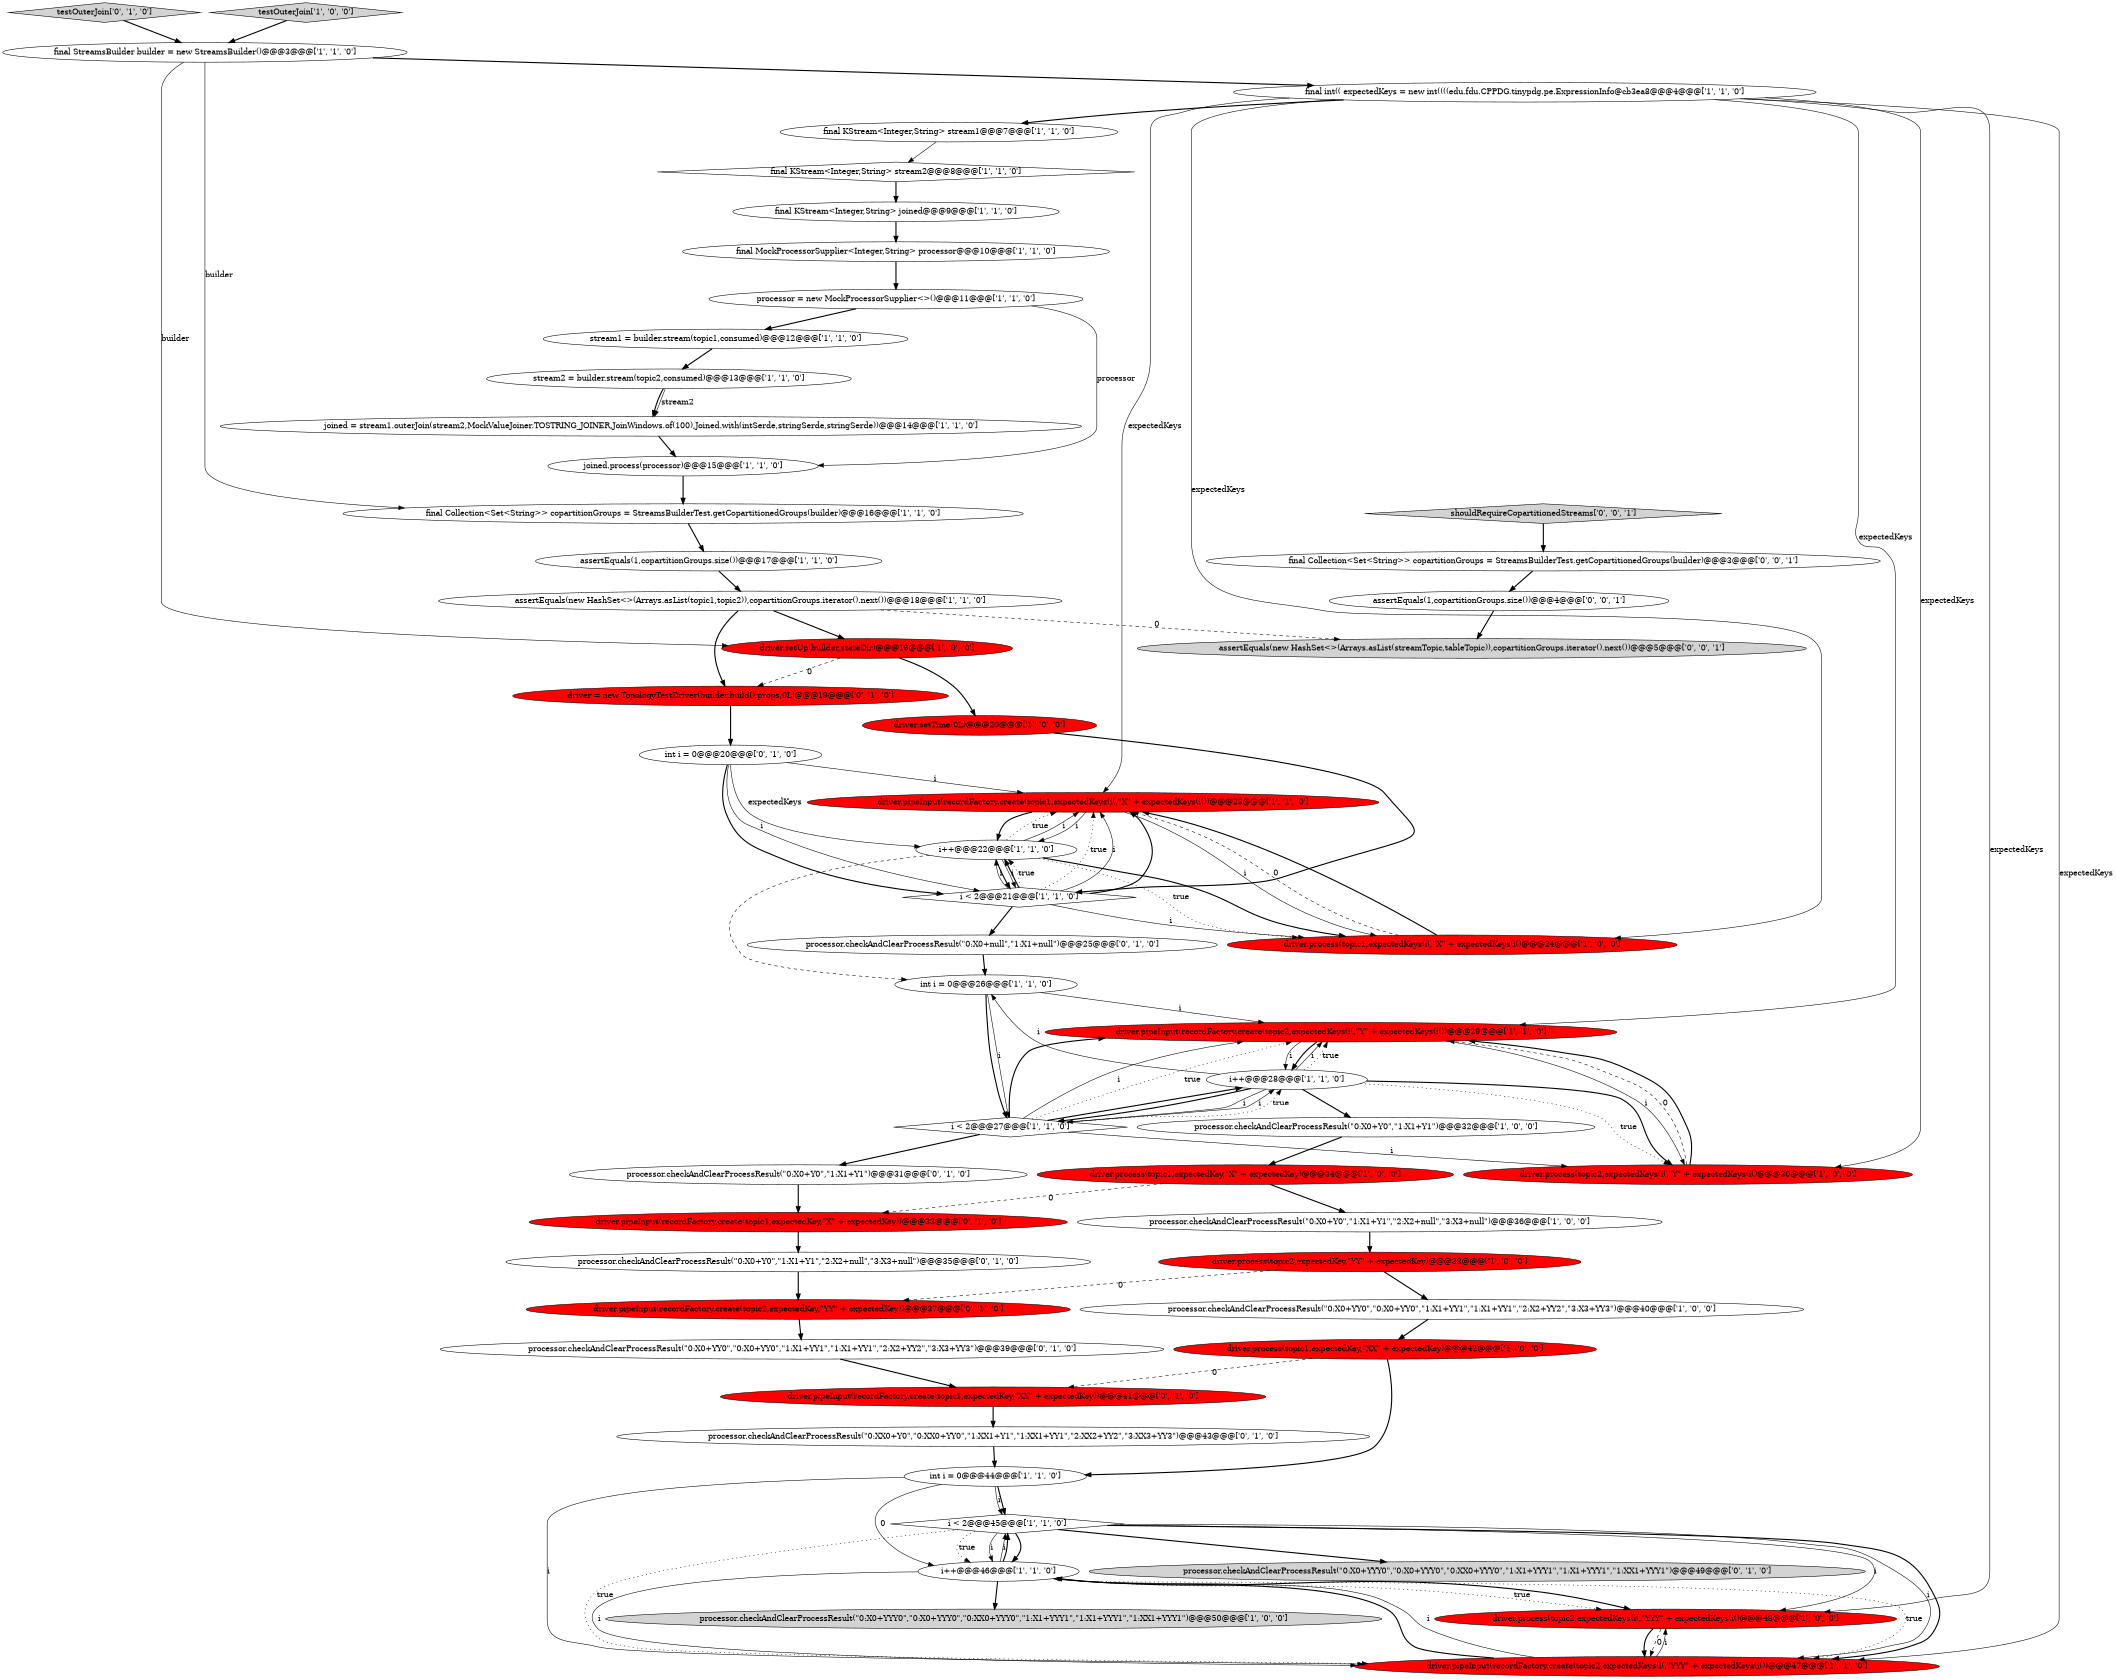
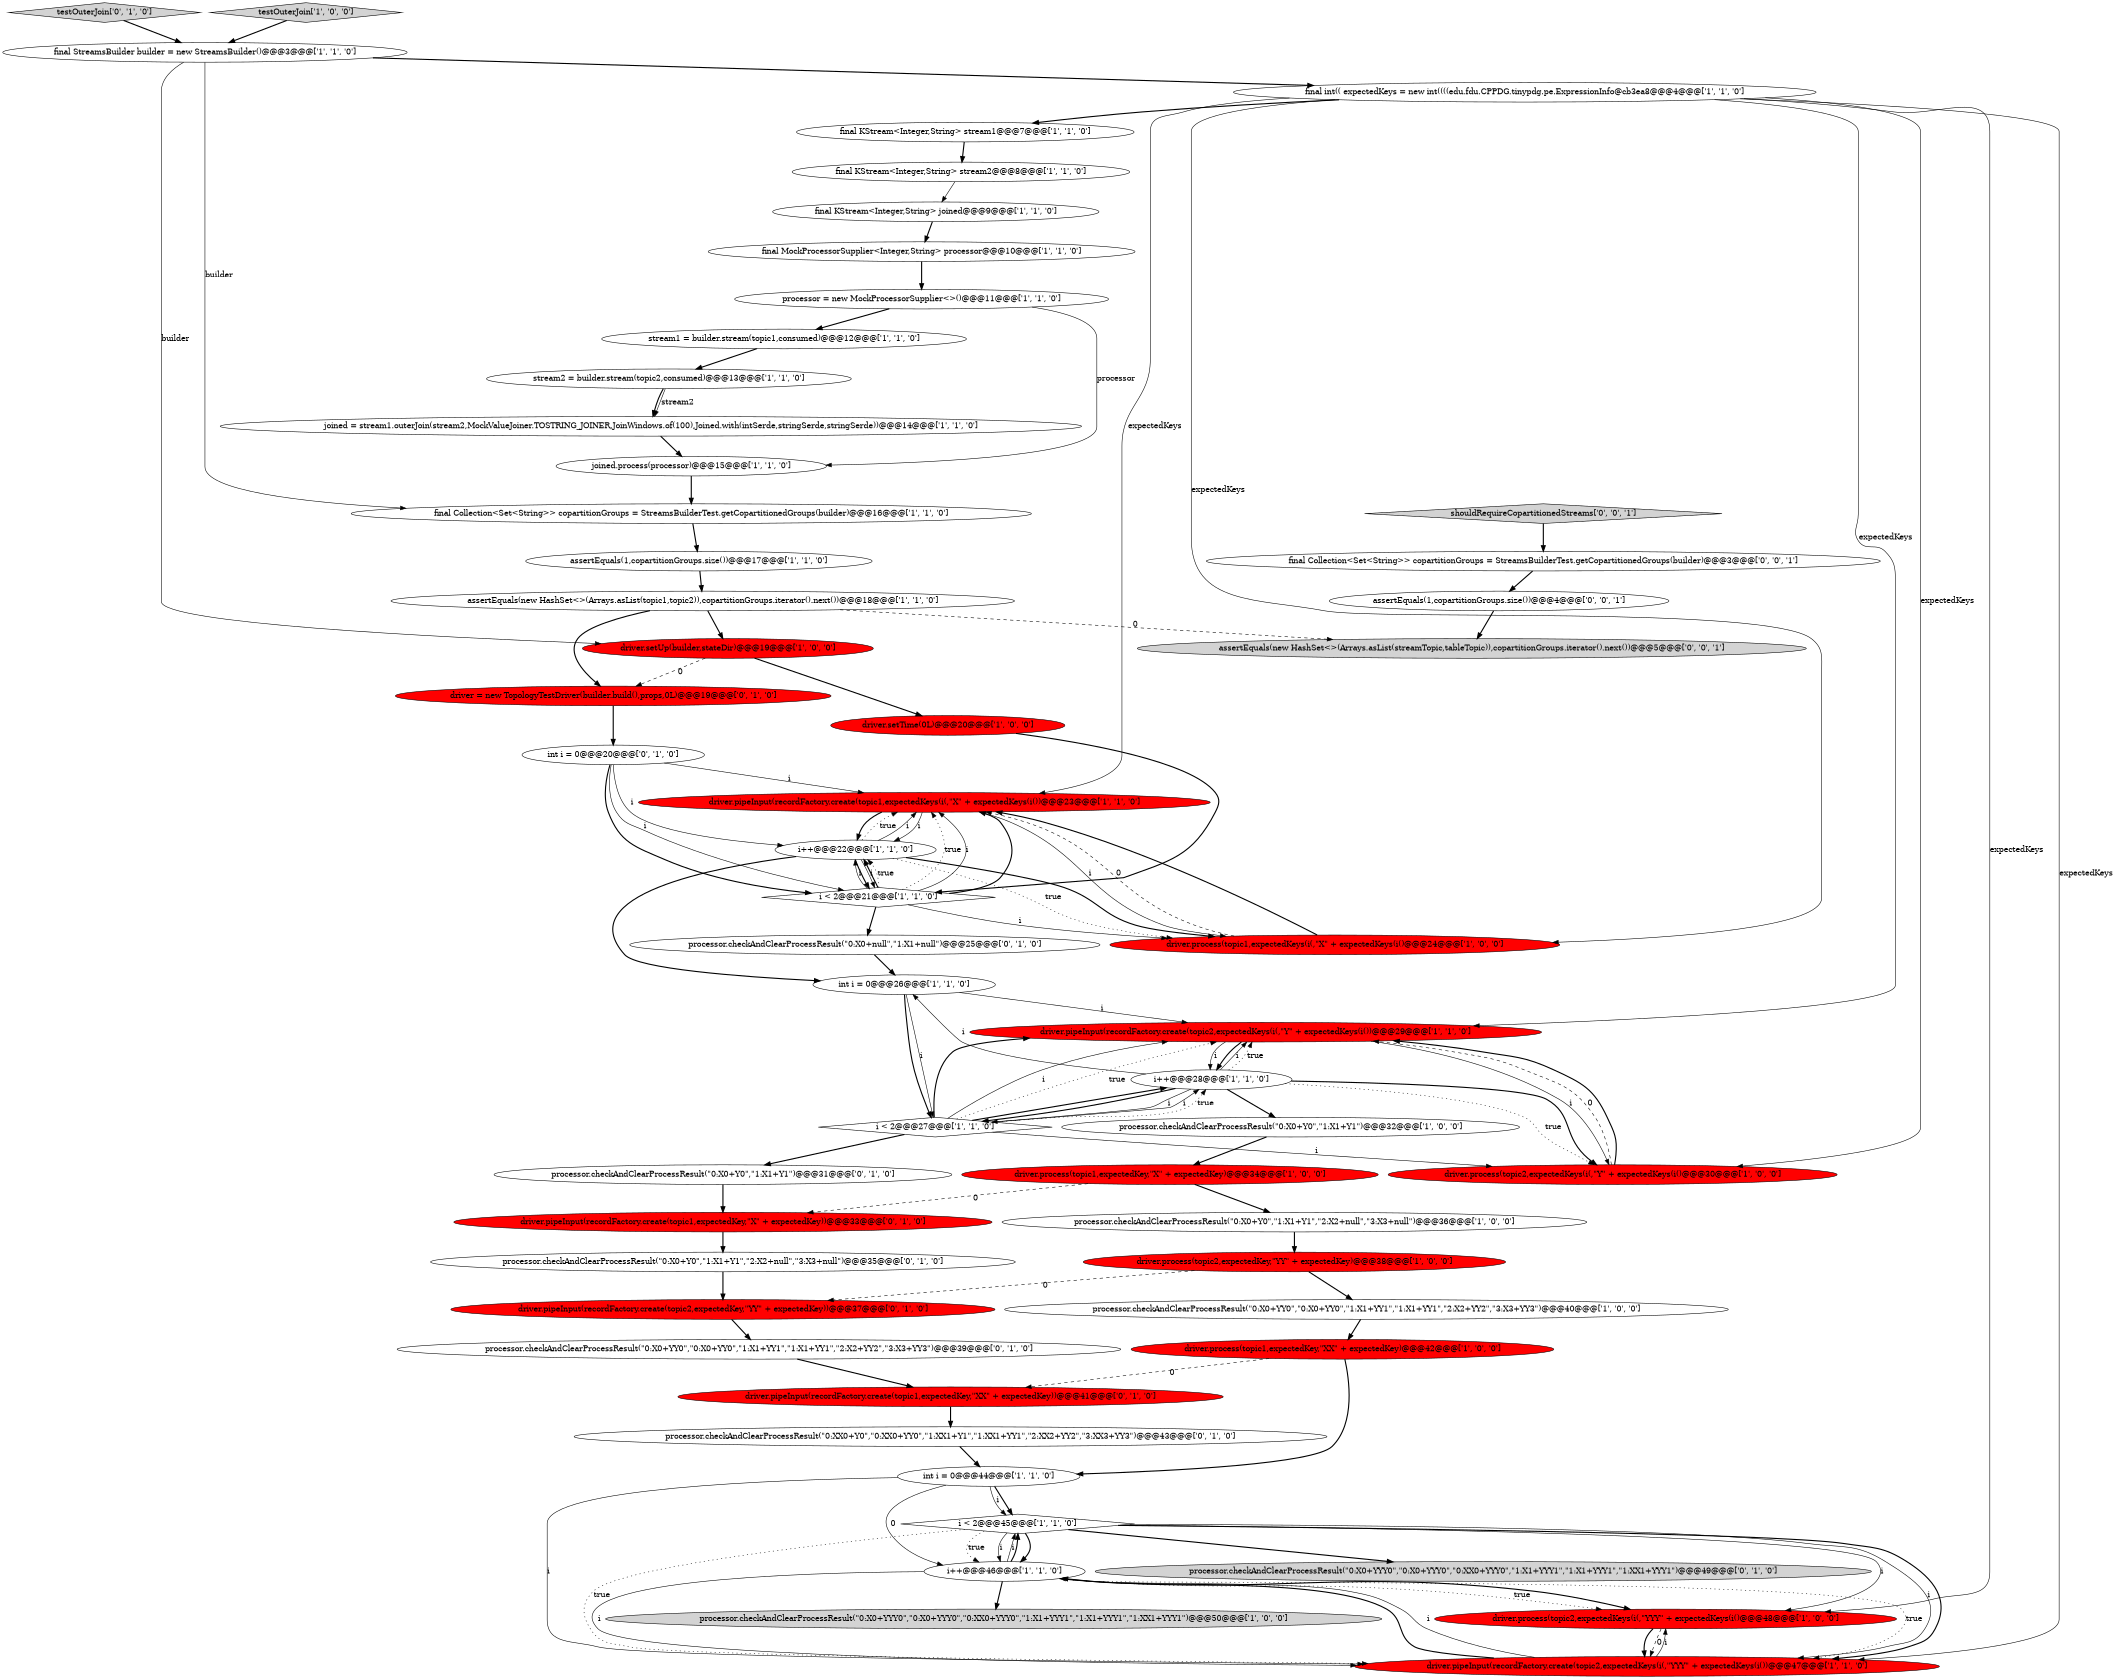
  digraph {
    node [fillcolor=white shape=ellipse style=filled]
    edge [style=bold]
    n1 [fillcolor=red label="driver.pipeInput(recordFactory.create(topic1,expectedKeys(i(,\"X\" + expectedKeys(i())@@@23@@@['1', '1', '0']"]
    n2 [label="i++@@@22@@@['1', '1', '0']"]
    n3 [fillcolor=red label="driver.process(topic1,expectedKeys(i(,\"X\" + expectedKeys(i()@@@24@@@['1', '0', '0']"]
    n4 [label="i < 2@@@21@@@['1', '1', '0']" shape=diamond]
    n5 [label="int i = 0@@@26@@@['1', '1', '0']"]
    n6 [fillcolor=red label="driver.pipeInput(recordFactory.create(topic2,expectedKey,\"YY\" + expectedKey))@@@37@@@['0', '1', '0']"]
    n7 [label="processor.checkAndClearProcessResult(\"0:X0+YY0\",\"0:X0+YY0\",\"1:X1+YY1\",\"1:X1+YY1\",\"2:X2+YY2\",\"3:X3+YY3\")@@@39@@@['0', '1', '0']"]
    n8 [fillcolor=red label="driver.pipeInput(recordFactory.create(topic1,expectedKey,\"XX\" + expectedKey))@@@41@@@['0', '1', '0']"]
    n9 [fillcolor=lightgray label="shouldRequireCopartitionedStreams['0', '0', '1']" shape=diamond]
    n10 [label="final Collection<Set<String>> copartitionGroups = StreamsBuilderTest.getCopartitionedGroups(builder)@@@3@@@['0', '0', '1']"]
    n11 [label="assertEquals(1,copartitionGroups.size())@@@4@@@['0', '0', '1']"]
    n12 [label="joined = stream1.outerJoin(stream2,MockValueJoiner.TOSTRING_JOINER,JoinWindows.of(100),Joined.with(intSerde,stringSerde,stringSerde))@@@14@@@['1', '1', '0']"]
    n13 [label="joined.process(processor)@@@15@@@['1', '1', '0']"]
    n14 [label="final Collection<Set<String>> copartitionGroups = StreamsBuilderTest.getCopartitionedGroups(builder)@@@16@@@['1', '1', '0']"]
    n15 [fillcolor=lightgray label="testOuterJoin['0', '1', '0']" shape=diamond]
    n16 [label="final StreamsBuilder builder = new StreamsBuilder()@@@3@@@['1', '1', '0']"]
    n17 [label="final int(( expectedKeys = new int((((edu.fdu.CPPDG.tinypdg.pe.ExpressionInfo@cb3ea8@@@4@@@['1', '1', '0']"]
    n18 [fillcolor=red label="driver.setUp(builder,stateDir)@@@19@@@['1', '0', '0']"]
    n19 [label="final KStream<Integer,String> joined@@@9@@@['1', '1', '0']"]
    n20 [label="final MockProcessorSupplier<Integer,String> processor@@@10@@@['1', '1', '0']"]
    n21 [label="processor = new MockProcessorSupplier<>()@@@11@@@['1', '1', '0']"]
    n22 [label="assertEquals(1,copartitionGroups.size())@@@17@@@['1', '1', '0']"]
    n23 [label="assertEquals(new HashSet<>(Arrays.asList(topic1,topic2)),copartitionGroups.iterator().next())@@@18@@@['1', '1', '0']"]
    n24 [label="int i = 0@@@20@@@['0', '1', '0']"]
    n25 [label="processor.checkAndClearProcessResult(\"0:X0+null\",\"1:X1+null\")@@@25@@@['0', '1', '0']"]
    n26 [label="i < 2@@@45@@@['1', '1', '0']" shape=diamond]
    n27 [label="i++@@@46@@@['1', '1', '0']"]
    n28 [fillcolor=red label="driver.process(topic2,expectedKeys(i(,\"YYY\" + expectedKeys(i()@@@48@@@['1', '0', '0']"]
    n29 [fillcolor=red label="driver.pipeInput(recordFactory.create(topic2,expectedKeys(i(,\"YYY\" + expectedKeys(i())@@@47@@@['1', '1', '0']"]
    n30 [fillcolor=lightgray label="processor.checkAndClearProcessResult(\"0:X0+YYY0\",\"0:X0+YYY0\",\"0:XX0+YYY0\",\"1:X1+YYY1\",\"1:X1+YYY1\",\"1:XX1+YYY1\")@@@49@@@['0', '1', '0']"]
    n31 [fillcolor=lightgray label="processor.checkAndClearProcessResult(\"0:X0+YYY0\",\"0:X0+YYY0\",\"0:XX0+YYY0\",\"1:X1+YYY1\",\"1:X1+YYY1\",\"1:XX1+YYY1\")@@@50@@@['1', '0', '0']"]
    n32 [fillcolor=red label="driver.pipeInput(recordFactory.create(topic2,expectedKeys(i(,\"Y\" + expectedKeys(i())@@@29@@@['1', '1', '0']"]
    n33 [label="i < 2@@@27@@@['1', '1', '0']" shape=diamond]
    n34 [label="processor.checkAndClearProcessResult(\"0:XX0+Y0\",\"0:XX0+YY0\",\"1:XX1+Y1\",\"1:XX1+YY1\",\"2:XX2+YY2\",\"3:XX3+YY3\")@@@43@@@['0', '1', '0']"]
    n35 [label="int i = 0@@@44@@@['1', '1', '0']"]
    n36 [label="stream1 = builder.stream(topic1,consumed)@@@12@@@['1', '1', '0']"]
    n37 [fillcolor=lightgray label="testOuterJoin['1', '0', '0']" shape=diamond]
    n38 [label="stream2 = builder.stream(topic2,consumed)@@@13@@@['1', '1', '0']"]
    n39 [label="final KStream<Integer,String> stream1@@@7@@@['1', '1', '0']"]
    n40 [fillcolor=red label="driver.process(topic2,expectedKeys(i(,\"Y\" + expectedKeys(i()@@@30@@@['1', '0', '0']"]
    n41 [label="i++@@@28@@@['1', '1', '0']"]
-   n42 [label="final KStream<Integer,String> stream2@@@8@@@['1', '1', '0']" shape=diamond]
+   n42 [label="final KStream<Integer,String> stream2@@@8@@@['1', '1', '0']"]
    n43 [label="processor.checkAndClearProcessResult(\"0:X0+Y0\",\"1:X1+Y1\")@@@32@@@['1', '0', '0']"]
    n44 [fillcolor=red label="driver.process(topic1,expectedKey,\"X\" + expectedKey)@@@34@@@['1', '0', '0']"]
    n45 [label="processor.checkAndClearProcessResult(\"0:X0+Y0\",\"1:X1+Y1\")@@@31@@@['0', '1', '0']"]
    n46 [fillcolor=red label="driver.process(topic1,expectedKey,\"XX\" + expectedKey)@@@42@@@['1', '0', '0']"]
    n47 [fillcolor=red label="driver = new TopologyTestDriver(builder.build(),props,0L)@@@19@@@['0', '1', '0']"]
    n48 [fillcolor=lightgray label="assertEquals(new HashSet<>(Arrays.asList(streamTopic,tableTopic)),copartitionGroups.iterator().next())@@@5@@@['0', '0', '1']"]
    n49 [fillcolor=red label="driver.setTime(0L)@@@20@@@['1', '0', '0']"]
    n50 [label="processor.checkAndClearProcessResult(\"0:X0+Y0\",\"1:X1+Y1\",\"2:X2+null\",\"3:X3+null\")@@@36@@@['1', '0', '0']"]
    n51 [fillcolor=red label="driver.pipeInput(recordFactory.create(topic1,expectedKey,\"X\" + expectedKey))@@@33@@@['0', '1', '0']"]
    n52 [fillcolor=red label="driver.process(topic2,expectedKey,\"YY\" + expectedKey)@@@38@@@['1', '0', '0']"]
    n53 [label="processor.checkAndClearProcessResult(\"0:X0+Y0\",\"1:X1+Y1\",\"2:X2+null\",\"3:X3+null\")@@@35@@@['0', '1', '0']"]
    n54 [label="processor.checkAndClearProcessResult(\"0:X0+YY0\",\"0:X0+YY0\",\"1:X1+YY1\",\"1:X1+YY1\",\"2:X2+YY2\",\"3:X3+YY3\")@@@40@@@['1', '0', '0']"]
    n1 -> n2 [label=i style=solid]
    n1 -> n2
    n1 -> n3 [label=i style=solid]
    n2 -> n1 [label=true style=dotted]
    n2 -> n1 [label=i style=solid]
    n2 -> n3 [label=true style=dotted]
    n2 -> n3
    n2 -> n4
    n2 -> n4 [label=i style=solid]
-   n2 -> n5 [style=dashed]
+   n2 -> n5
    n3 -> n1 [label=0 style=dashed]
    n3 -> n1
    n4 -> n1
    n4 -> n1 [label=true style=dotted]
    n4 -> n1 [label=i style=solid]
    n4 -> n2 [label=true style=dotted]
    n4 -> n2
    n4 -> n2 [label=i style=solid]
    n4 -> n3 [label=i style=solid]
    n4 -> n25
    n5 -> n32 [label=i style=solid]
    n5 -> n33 [label=i style=solid]
    n5 -> n33
    n6 -> n7
    n7 -> n8
    n8 -> n34
    n9 -> n10
    n10 -> n11
    n11 -> n48
    n12 -> n13
    n13 -> n14
    n14 -> n22
    n15 -> n16
    n16 -> n14 [label=builder style=solid]
    n16 -> n17
    n16 -> n18 [label=builder style=solid]
    n17 -> n1 [label=expectedKeys style=solid]
    n17 -> n3 [label=expectedKeys style=solid]
    n17 -> n28 [label=expectedKeys style=solid]
    n17 -> n29 [label=expectedKeys style=solid]
    n17 -> n32 [label=expectedKeys style=solid]
    n17 -> n39
    n17 -> n40 [label=expectedKeys style=solid]
    n18 -> n47 [label=0 style=dashed]
    n18 -> n49
    n19 -> n20
    n20 -> n21
    n21 -> n13 [label=processor style=solid]
    n21 -> n36
    n22 -> n23
    n23 -> n18
    n23 -> n47
    n23 -> n48 [label=0 style=dashed]
    n24 -> n1 [label=i style=solid]
-   n24 -> n2 [label=expectedKeys style=solid]
+   n24 -> n2 [label=i style=solid]
    n24 -> n4 [label=i style=solid]
    n24 -> n4
    n25 -> n5
    n26 -> n27
    n26 -> n27 [label=true style=dotted]
    n26 -> n27 [label=i style=solid]
    n26 -> n28 [label=i style=solid]
    n26 -> n29 [label=i style=solid]
    n26 -> n29
    n26 -> n29 [label=true style=dotted]
    n26 -> n30
    n27 -> n26 [label=i style=solid]
    n27 -> n26
    n27 -> n28 [label=true style=dotted]
    n27 -> n28
    n27 -> n29 [label=true style=dotted]
    n27 -> n29 [label=i style=solid]
    n27 -> n31
    n28 -> n29
    n28 -> n29 [label=0 style=dashed]
    n29 -> n27
    n29 -> n27 [label=i style=solid]
    n29 -> n28 [label=i style=solid]
    n32 -> n40 [label=i style=solid]
    n32 -> n41 [label=i style=solid]
    n32 -> n41
    n33 -> n32 [label=true style=dotted]
    n33 -> n32
    n33 -> n32 [label=i style=solid]
    n33 -> n40 [label=i style=solid]
    n33 -> n41 [label=i style=solid]
    n33 -> n41 [label=true style=dotted]
    n33 -> n41
    n33 -> n45
    n34 -> n35
    n35 -> n26
    n35 -> n26 [label=i style=solid]
    n35 -> n27 [label=0 style=solid]
    n35 -> n29 [label=i style=solid]
    n36 -> n38
    n37 -> n16
    n38 -> n12
    n38 -> n12 [label=stream2 style=solid]
-   n39 -> n42 [style=solid]
+   n39 -> n42
    n40 -> n32 [label=0 style=dashed]
    n40 -> n32
    n41 -> n5 [label=i style=solid]
    n41 -> n32 [label=i style=solid]
    n41 -> n32 [label=true style=dotted]
    n41 -> n33 [label=i style=solid]
    n41 -> n33
    n41 -> n40
    n41 -> n40 [label=true style=dotted]
    n41 -> n43
-   n42 -> n19
+   n42 -> n19 [style=solid]
    n43 -> n44
    n44 -> n50
    n44 -> n51 [label=0 style=dashed]
    n45 -> n51
    n46 -> n8 [label=0 style=dashed]
    n46 -> n35
    n47 -> n24
    n49 -> n4
    n50 -> n52
    n51 -> n53
    n52 -> n6 [label=0 style=dashed]
    n52 -> n54
    n53 -> n6
    n54 -> n46
  }
